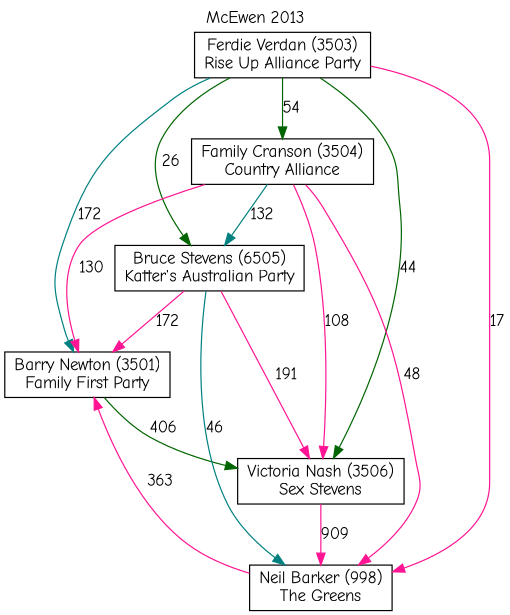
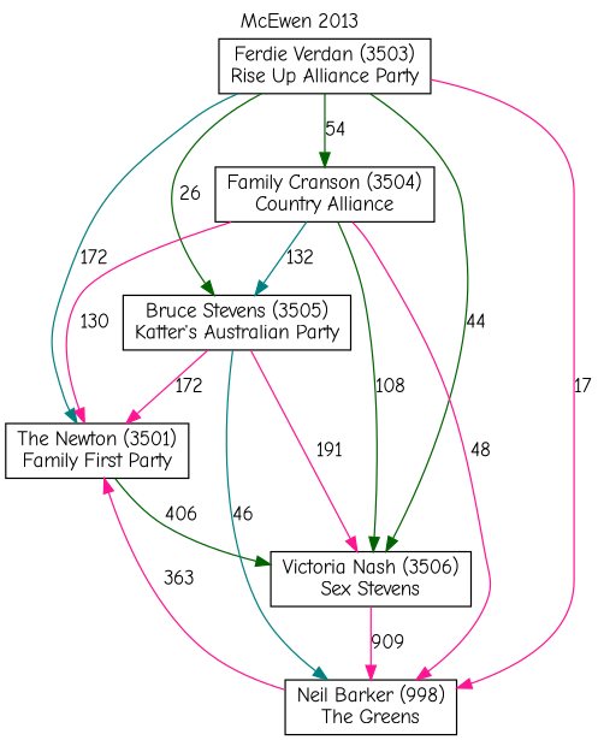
  digraph {
    fontname="Comic Neue"
    label="McEwen 2013"
    labelloc=t
    mclimit=10
    node [fontname="Comic Neue" shape=box]
    edge [color=deeppink fontname="Comic Neue"]
-   n1 [label="Barry Newton (3501)\nFamily First Party"]
+   n1 [label="The Newton (3501)\nFamily First Party"]
    n2 [label="Victoria Nash (3506)\nSex Stevens"]
    n3 [label="Neil Barker (998)\nThe Greens"]
-   n4 [label="Bruce Stevens (6505)\nKatter's Australian Party"]
+   n4 [label="Bruce Stevens (3505)\nKatter's Australian Party"]
    n5 [label="Ferdie Verdan (3503)\nRise Up Alliance Party"]
    n6 [label="Family Cranson (3504)\nCountry Alliance"]
    n1 -> n2 [color=darkgreen label=406]
    n2 -> n3 [label=909]
    n3 -> n1 [label=363]
    n4 -> n1 [label=172]
    n4 -> n2 [label=191]
    n4 -> n3 [color=teal label=46]
    n5 -> n1 [color=teal label=172]
    n5 -> n2 [color=darkgreen label=44]
    n5 -> n3 [label=17]
    n5 -> n4 [color=darkgreen label=26]
    n5 -> n6 [color=darkgreen label=54]
    n6 -> n1 [label=130]
-   n6 -> n2 [label=108]
+   n6 -> n2 [color=darkgreen label=108]
    n6 -> n3 [label=48]
    n6 -> n4 [color=teal label=132]
  }
